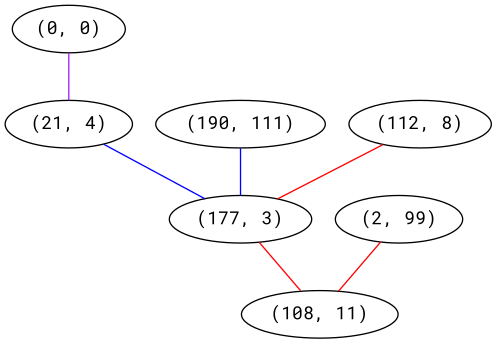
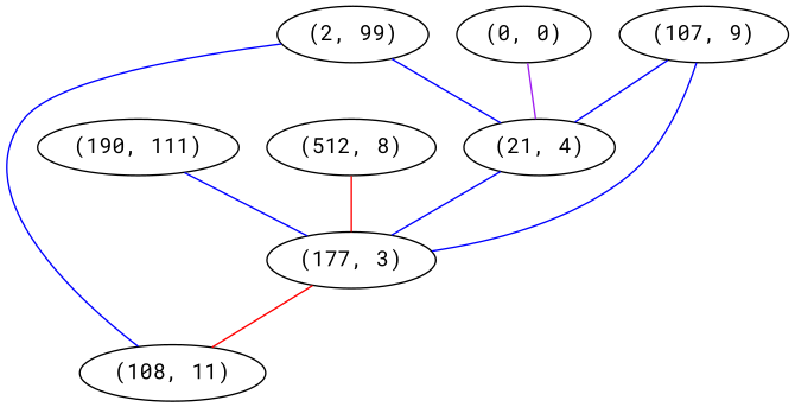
  graph {
    fontname="Roboto Mono"
    node [fontname="Roboto Mono"]
    edge [color=blue fontname="Roboto Mono" weight=3]
    "(0, 0)"
    "(21, 4)"
    "(177, 3)"
    "(190, 111)"
    "(108, 11)"
-   "(112, 8)"
+   "(112, 8)" [label="(512, 8)"]
+   "(107, 9)"
    n8 [label="(2, 99)"]
    "(0, 0)" -- "(21, 4)" [color=purple weight=4]
    "(21, 4)" -- "(177, 3)" [weight=1]
    "(177, 3)" -- "(108, 11)" [color=red weight=1]
    "(190, 111)" -- "(177, 3)"
    "(112, 8)" -- "(177, 3)" [color=red]
-   n8 -- "(108, 11)" [color=red weight=1]
+   "(107, 9)" -- "(21, 4)"
+   "(107, 9)" -- "(177, 3)"
+   n8 -- "(21, 4)"
+   n8 -- "(108, 11)" [weight=1]
  }
